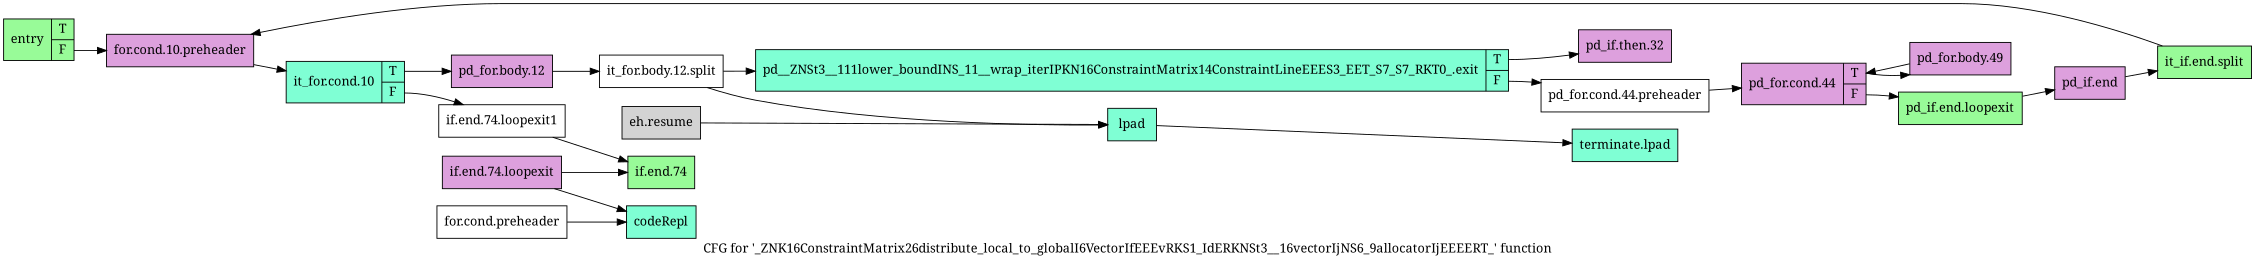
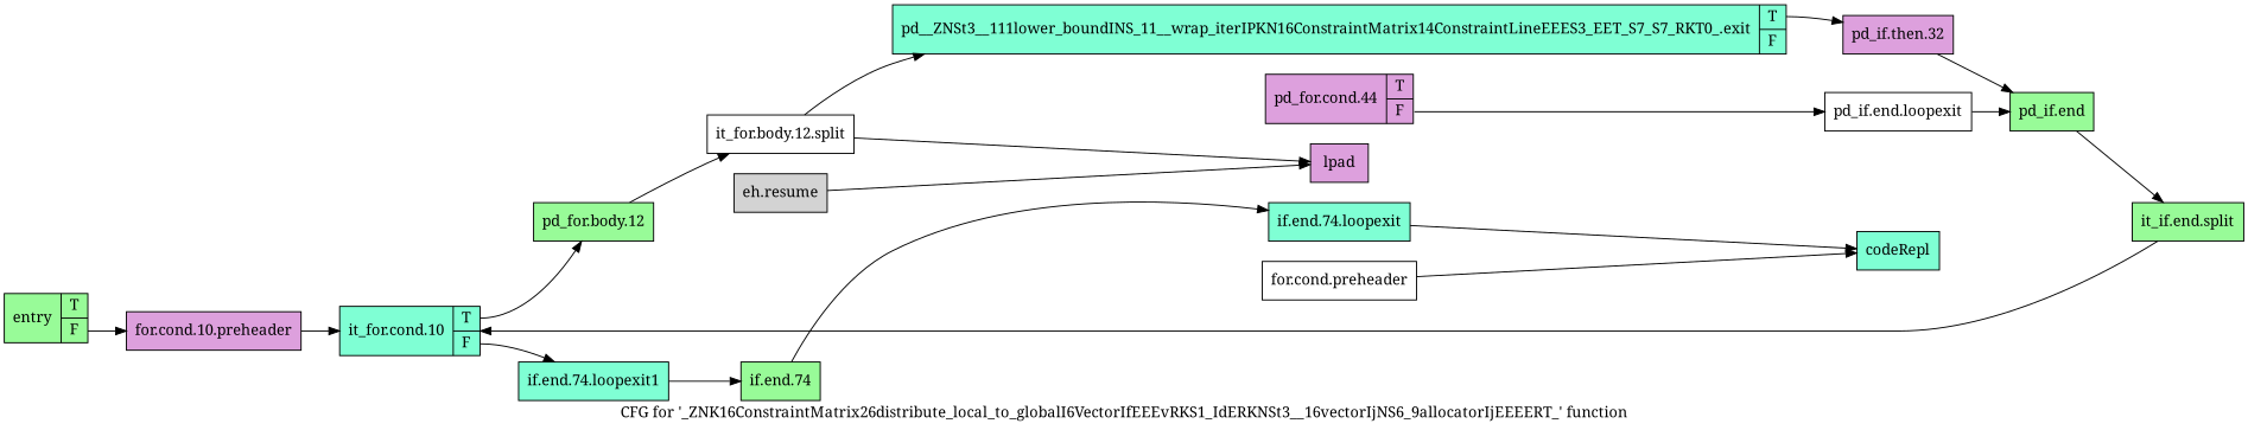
  digraph {
    fontname="Noto Serif"
    label="CFG for '_ZNK16ConstraintMatrix26distribute_local_to_globalI6VectorIfEEEvRKS1_IdERKNSt3__16vectorIjNS6_9allocatorIjEEEERT_' function"
    rankdir=LR
    node [fillcolor=plum fontname="Noto Serif" shape=record style=filled]
    edge [fontname="Noto Serif"]
    n1 [fillcolor=palegreen label="{entry|{<s0>T|<s1>F}}"]
    n2 [label="{for.cond.10.preheader}"]
    n3 [fillcolor=white label="{for.cond.preheader}"]
    n4 [fillcolor=aquamarine label="{codeRepl}"]
    n5 [fillcolor=aquamarine label="{it_for.cond.10|{<s0>T|<s1>F}}"]
-   n6 [label="{pd_for.body.12}"]
-   n7 [fillcolor=white label="{if.end.74.loopexit1}"]
+   n6 [fillcolor=palegreen label="{pd_for.body.12}"]
+   n7 [fillcolor=aquamarine label="{if.end.74.loopexit1}"]
    n8 [fillcolor=white label="{it_for.body.12.split}"]
    n9 [fillcolor=palegreen label="{if.end.74}"]
-   n10 [label="{if.end.74.loopexit}"]
+   n10 [fillcolor=aquamarine label="{if.end.74.loopexit}"]
    n11 [fillcolor=aquamarine label="{pd__ZNSt3__111lower_boundINS_11__wrap_iterIPKN16ConstraintMatrix14ConstraintLineEEES3_EET_S7_S7_RKT0_.exit|{<s0>T|<s1>F}}"]
-   n12 [fillcolor=aquamarine label="{lpad}"]
+   n12 [label="{lpad}"]
    n13 [label="{pd_if.then.32}"]
-   n14 [fillcolor=white label="{pd_for.cond.44.preheader}"]
-   n15 [fillcolor=aquamarine label="{terminate.lpad}"]
-   n16 [label="{pd_if.end}"]
+   n16 [fillcolor=palegreen label="{pd_if.end}"]
    n17 [label="{pd_for.cond.44|{<s0>T|<s1>F}}"]
    n18 [fillcolor=lightgrey label="{eh.resume}"]
    n19 [fillcolor=palegreen label="{it_if.end.split}"]
-   n20 [label="{pd_for.body.49}"]
-   n21 [fillcolor=palegreen label="{pd_if.end.loopexit}"]
+   n21 [fillcolor=white label="{pd_if.end.loopexit}"]
    n1 -> n2 [tailport=s1]
    n2 -> n5
    n3 -> n4
    n5 -> n6 [tailport=s0]
    n5 -> n7 [tailport=s1]
    n6 -> n8
    n7 -> n9
    n8 -> n11
    n8 -> n12
    n10 -> n4
-   n10 -> n9
+   n9 -> n10
    n11 -> n13 [tailport=s0]
-   n11 -> n14 [tailport=s1]
-   n12 -> n15
-   n14 -> n17
+   n13 -> n16
    n16 -> n19
-   n17 -> n20 [tailport=s0]
    n17 -> n21 [tailport=s1]
    n18 -> n12
-   n19 -> n2
-   n20 -> n17
+   n19 -> n5
    n21 -> n16
  }
